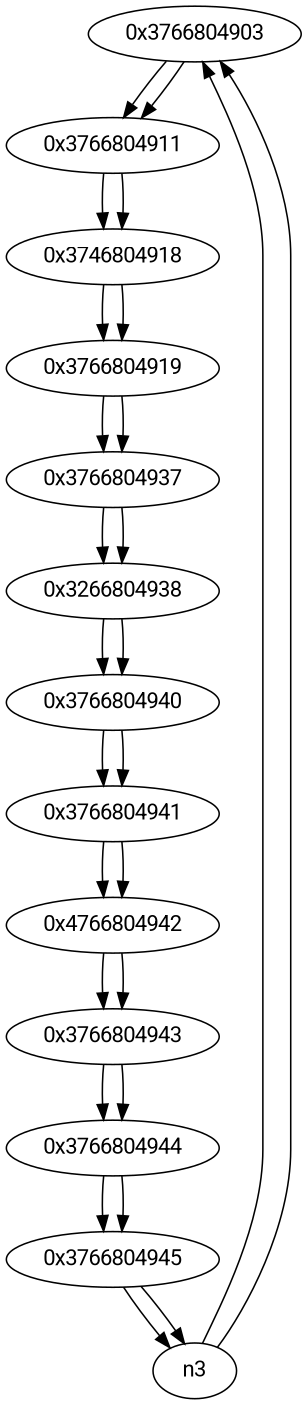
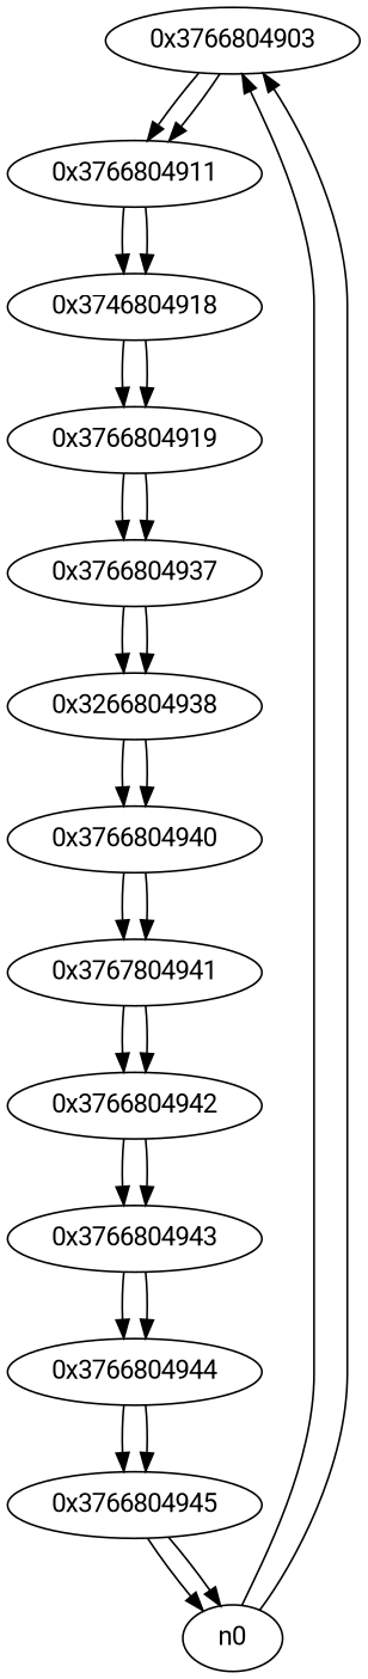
  digraph {
    fontname=Roboto
    node [fontname=Roboto]
    edge [fontname=Roboto]
    n1 [label="0x3766804903"]
    n2 [label="0x3766804911"]
    n3 [label="0x3746804918"]
    n4 [label="0x3766804919"]
    n5 [label="0x3766804937"]
    n6 [label="0x3266804938"]
    n7 [label="0x3766804940"]
-   n8 [label="0x3766804941"]
-   n9 [label="0x4766804942"]
+   n8 [label="0x3767804941"]
+   n9 [label="0x3766804942"]
    n10 [label="0x3766804943"]
    n11 [label="0x3766804944"]
    n12 [label="0x3766804945"]
-   n0 [label=n3]
+   n0
    n1 -> n2
    n1 -> n2
    n2 -> n3
    n2 -> n3
    n3 -> n4
    n3 -> n4
    n4 -> n5
    n4 -> n5
    n5 -> n6
    n5 -> n6
    n6 -> n7
    n6 -> n7
    n7 -> n8
    n7 -> n8
    n8 -> n9
    n8 -> n9
    n9 -> n10
    n9 -> n10
    n10 -> n11
    n10 -> n11
    n11 -> n12
    n11 -> n12
    n12 -> n0
    n12 -> n0
    n0 -> n1
    n0 -> n1
  }
